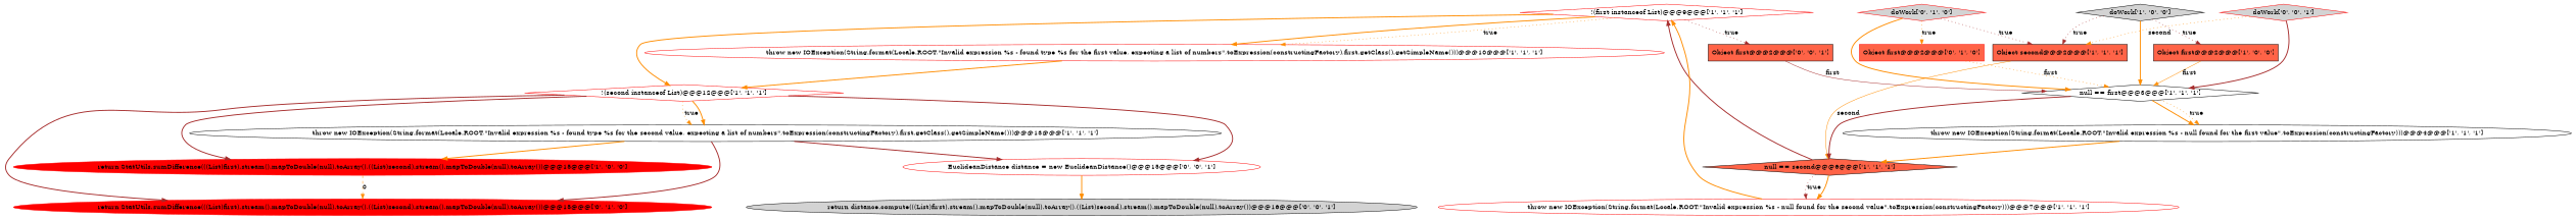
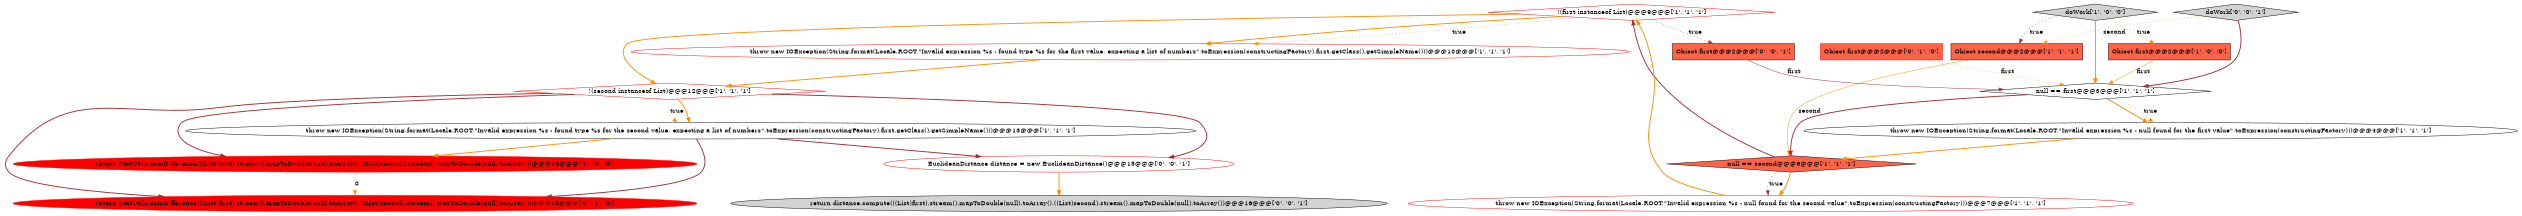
  digraph {
    node [color=black fillcolor=white shape=ellipse style=filled]
    edge [color=darkorange style=bold]
    n1 [color=red label="throw new IOException(String.format(Locale.ROOT,\"Invalid expression %s - found type %s for the first value, expecting a list of numbers\",toExpression(constructingFactory),first.getClass().getSimpleName()))@@@10@@@['1', '1', '1']"]
    n2 [color=red label="!(second instanceof List)@@@12@@@['1', '1', '1']" shape=diamond]
    n3 [color=red fillcolor=red label="return StatUtils.sumDifference(((List)first).stream().mapToDouble(null).toArray(),((List)second).stream().mapToDouble(null).toArray())@@@15@@@['1', '0', '0']"]
    n4 [color=red fillcolor=red label="return StatUtils.sumDifference(((List)first).stream().mapToDouble(null).toArray(),((List)second).stream().mapToDouble(null).toArray())@@@15@@@['0', '1', '0']"]
    n5 [color=red label="EuclideanDistance distance = new EuclideanDistance()@@@15@@@['0', '0', '1']"]
    n6 [label="throw new IOException(String.format(Locale.ROOT,\"Invalid expression %s - found type %s for the second value, expecting a list of numbers\",toExpression(constructingFactory),first.getClass().getSimpleName()))@@@13@@@['1', '1', '1']"]
    n7 [fillcolor=lightgray label="doWork['1', '0', '0']" shape=diamond]
    n8 [fillcolor=tomato label="Object second@@@2@@@['1', '1', '1']" shape=box]
    n9 [label="null == first@@@3@@@['1', '1', '1']" shape=diamond]
    n10 [fillcolor=tomato label="Object first@@@2@@@['1', '0', '0']" shape=box]
    n11 [fillcolor=tomato label="null == second@@@6@@@['1', '1', '1']" shape=diamond]
    n12 [label="throw new IOException(String.format(Locale.ROOT,\"Invalid expression %s - null found for the first value\",toExpression(constructingFactory)))@@@4@@@['1', '1', '1']"]
-   n13 [color=red fillcolor=lightgray label="doWork['0', '1', '0']" shape=diamond]
    n14 [color=red fillcolor=tomato label="Object first@@@2@@@['0', '1', '0']" shape=box]
    n15 [fillcolor=lightgray label="return distance.compute(((List)first).stream().mapToDouble(null).toArray(),((List)second).stream().mapToDouble(null).toArray())@@@16@@@['0', '0', '1']"]
-   n16 [color=red fillcolor=lightgray label="doWork['0', '0', '1']" shape=diamond]
+   n16 [fillcolor=lightgray label="doWork['0', '0', '1']" shape=diamond]
    n17 [fillcolor=tomato label="Object first@@@2@@@['0', '0', '1']" shape=box]
    n18 [color=red label="!(first instanceof List)@@@9@@@['1', '1', '1']" shape=diamond]
    n19 [color=red label="throw new IOException(String.format(Locale.ROOT,\"Invalid expression %s - null found for the second value\",toExpression(constructingFactory)))@@@7@@@['1', '1', '1']"]
    n1 -> n2
    n2 -> n3 [color=brown]
    n2 -> n4 [color=brown]
    n2 -> n5 [color=brown]
    n2 -> n6 [label=true style=dotted]
    n2 -> n6
    n3 -> n4 [label=0 style=dashed]
    n5 -> n15
    n6 -> n3
    n6 -> n4 [color=brown]
    n6 -> n5 [color=brown]
    n7 -> n8 [color=brown label=true style=dotted]
    n7 -> n9
-   n7 -> n10 [color=brown label=true style=dotted]
+   n7 -> n10 [label=true style=dotted]
    n8 -> n11 [label=second style=solid]
    n9 -> n11 [color=brown]
    n9 -> n12
    n9 -> n12 [label=true style=dotted]
    n10 -> n9 [label=first style=solid]
    n11 -> n18 [color=brown]
    n11 -> n19
    n11 -> n19 [color=brown label=true style=dotted]
    n12 -> n11
-   n13 -> n8 [color=brown label=true style=dotted]
-   n13 -> n9
-   n13 -> n14 [label=true style=dotted]
    n14 -> n9 [label=first style=dotted]
    n16 -> n8 [label=second style=dotted]
    n16 -> n9 [color=brown]
    n17 -> n9 [color=brown label=first style=solid]
    n18 -> n1 [label=true style=dotted]
    n18 -> n1
    n18 -> n2
    n18 -> n17 [color=brown label=true style=dotted]
    n19 -> n18
  }
